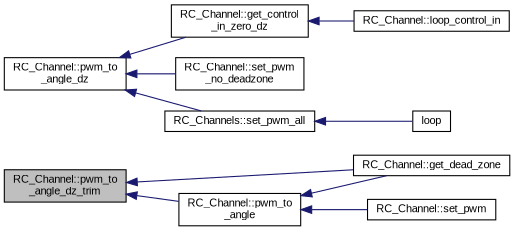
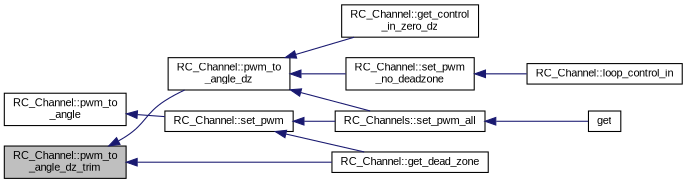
  digraph {
    fontname="Liberation Sans"
    rankdir=LR
    node [color=black fillcolor=white fontname="Liberation Sans" fontsize=10 shape=record style=filled]
    edge [color=midnightblue dir=back fontname="Liberation Sans" fontsize=10 labelfontname=Helvetica labelfontsize=10 style=solid]
    n1 [fillcolor=grey75 fontcolor=black height=0.2 label="RC_Channel::pwm_to\l_angle_dz_trim" width=0.4]
    n2 [height=0.2 label="RC_Channel::get_dead_zone" width=0.4]
    n3 [height=0.2 label="RC_Channel::pwm_to\l_angle_dz" width=0.4]
    n4 [height=0.2 label="RC_Channel::get_control\l_in_zero_dz" width=0.4]
    n5 [height=0.2 label="RC_Channel::set_pwm\l_no_deadzone" width=0.4]
    n6 [height=0.2 label="RC_Channels::set_pwm_all" width=0.4]
    n7 [height=0.2 label="RC_Channel::loop_control_in" width=0.4]
    n8 [height=0.2 label="RC_Channel::pwm_to\l_angle" width=0.4]
    n9 [height=0.2 label="RC_Channel::set_pwm" width=0.4]
-   n10 [height=0.2 label=loop width=0.4]
+   n10 [height=0.2 label=get width=0.4]
    n1 -> n2
-   n1 -> n8
+   n1 -> n3
    n3 -> n4
    n3 -> n5
    n3 -> n6
-   n4 -> n7
+   n5 -> n7
    n6 -> n10
    n8 -> n9
-   n8 -> n2
+   n9 -> n2
+   n9 -> n6
  }
